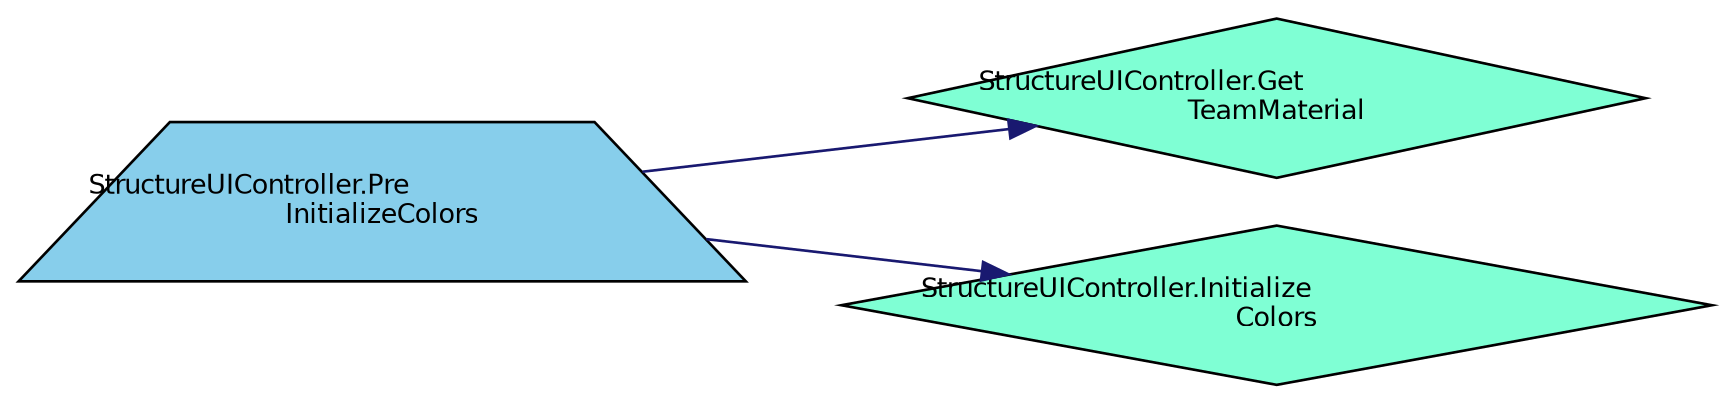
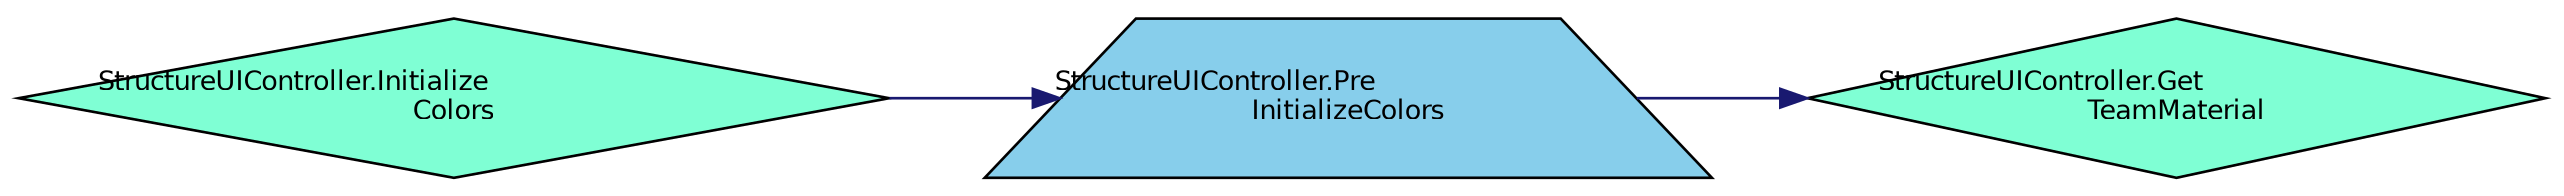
  digraph {
    rankdir=RL
    node [color=black fillcolor=aquamarine fontname=Helvetica fontsize=10 shape=diamond style=filled]
    edge [color=midnightblue dir=back fontname=Helvetica fontsize=10 labelfontname=Helvetica labelfontsize=10 style=solid]
    n1 [fontcolor=black height=0.2 label="StructureUIController.Get\lTeamMaterial" width=0.4]
    n2 [fillcolor=skyblue height=0.2 label="StructureUIController.Pre\lInitializeColors" shape=trapezium width=0.4]
    n3 [height=0.2 label="StructureUIController.Initialize\lColors" width=0.4]
    n1 -> n2
-   n3 -> n2
+   n2 -> n3
  }
